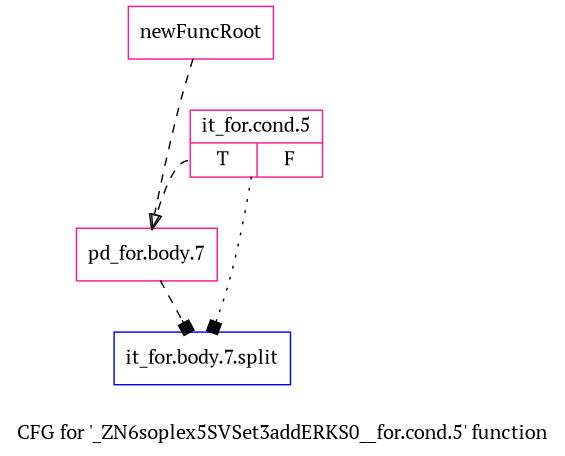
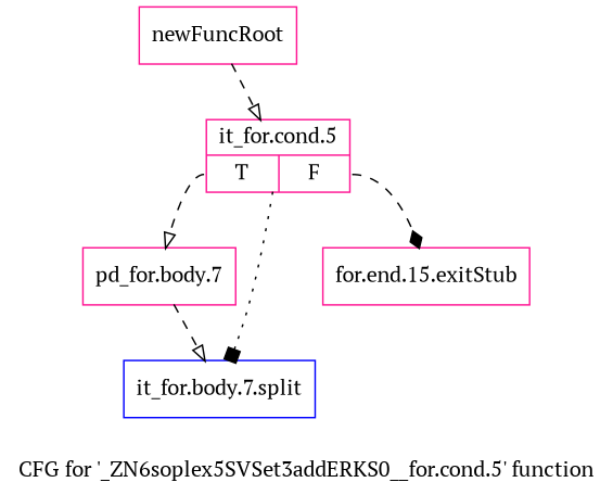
  digraph {
    fontname="PT Serif"
    label="CFG for '_ZN6soplex5SVSet3addERKS0__for.cond.5' function"
    node [color=deeppink fontname="PT Serif" shape=record]
    edge [arrowhead=onormal fontname="PT Serif" style=dashed]
    n1 [label="{newFuncRoot}"]
    n2 [label="{it_for.cond.5|{<s0>T|<s1>F}}"]
+   n3 [label="{for.end.15.exitStub}"]
    n4 [label="{pd_for.body.7}"]
    n5 [color=blue label="{it_for.body.7.split}"]
-   n1 -> n4
+   n1 -> n2
+   n2 -> n3 [arrowhead=diamond tailport=s1]
    n2 -> n4 [tailport=s0]
    n2 -> n5 [arrowhead=box style=dotted]
-   n4 -> n5 [arrowhead=box]
+   n4 -> n5
  }
